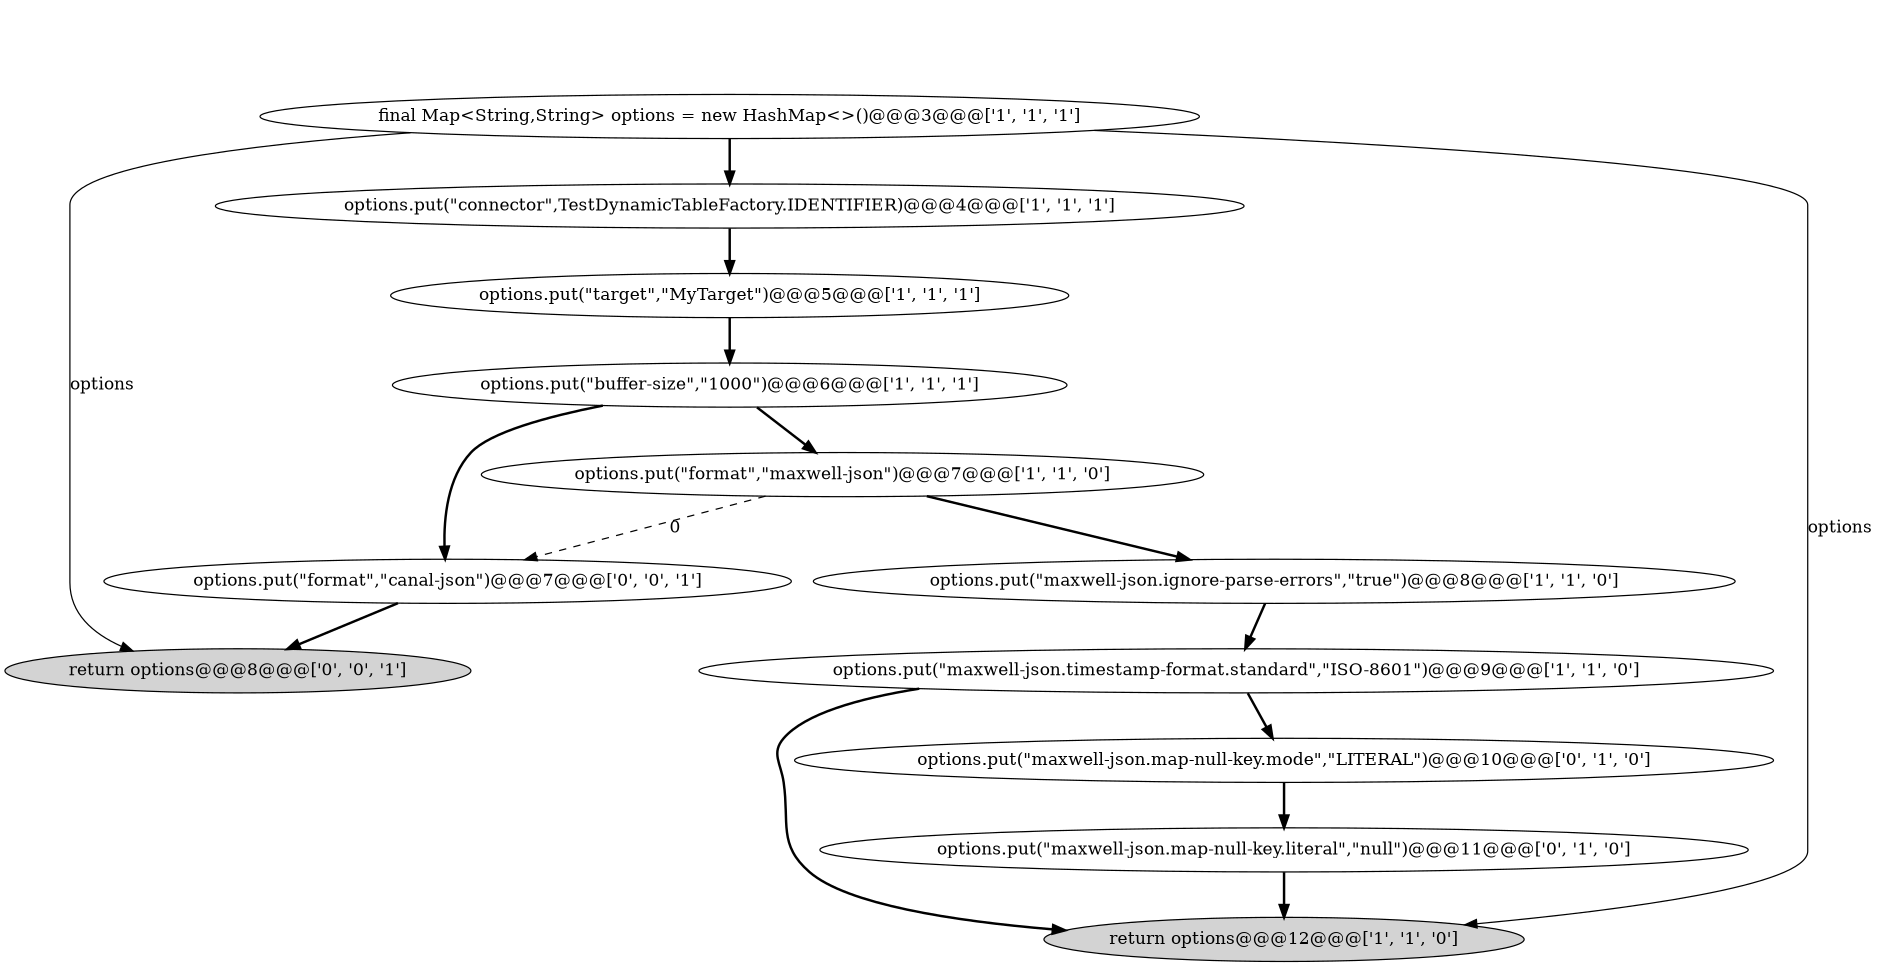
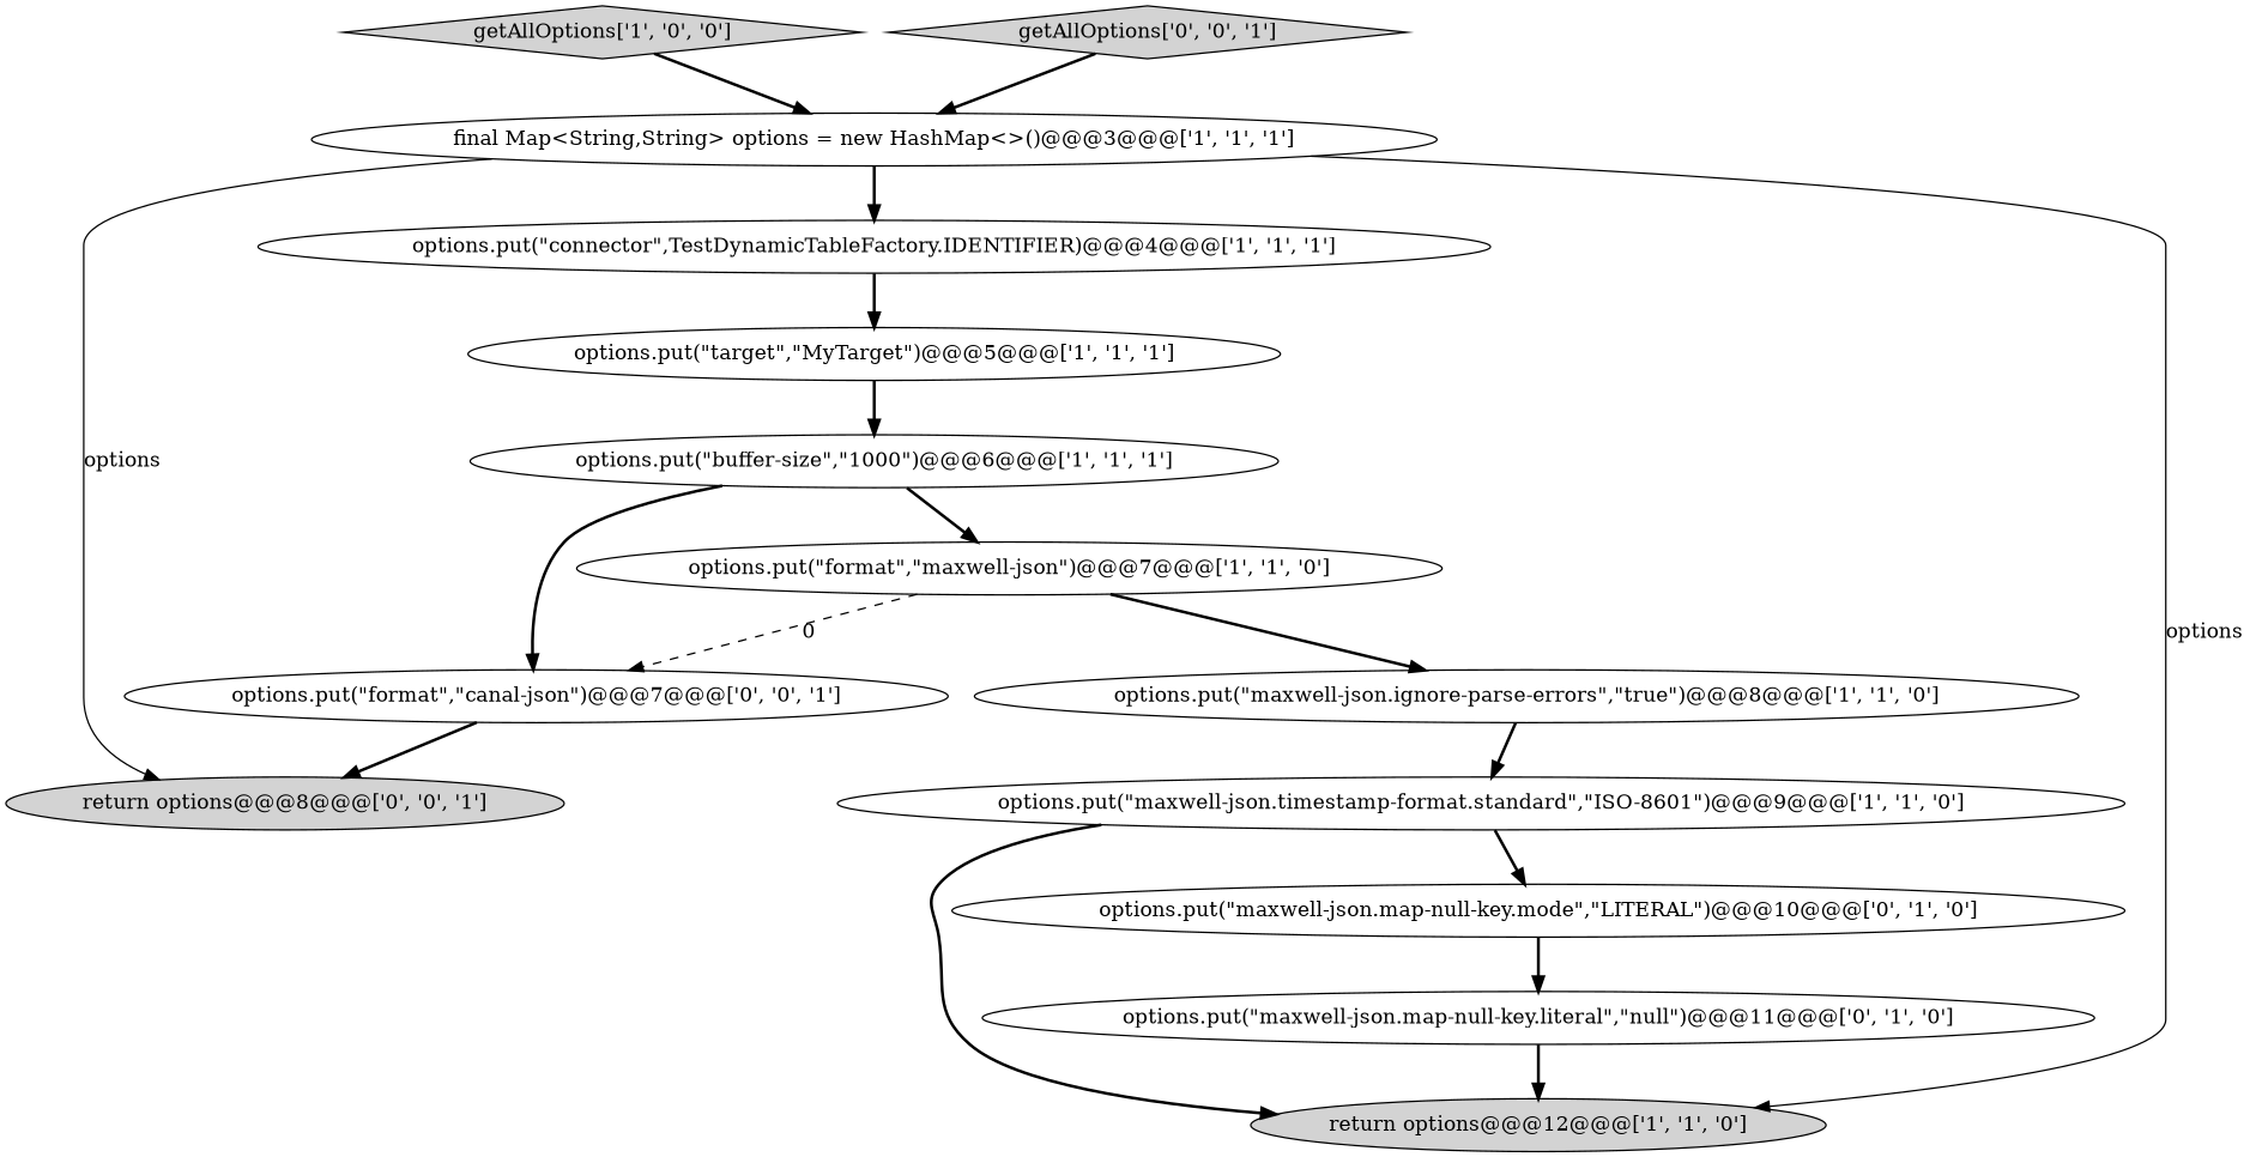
  digraph {
    node [fillcolor=white shape=ellipse style=filled]
    edge [style=bold]
    n1 [label="options.put(\"format\",\"canal-json\")@@@7@@@['0', '0', '1']"]
    n2 [fillcolor=lightgray label="return options@@@8@@@['0', '0', '1']"]
    n3 [label="options.put(\"buffer-size\",\"1000\")@@@6@@@['1', '1', '1']"]
    n4 [label="options.put(\"format\",\"maxwell-json\")@@@7@@@['1', '1', '0']"]
    n5 [label="options.put(\"maxwell-json.ignore-parse-errors\",\"true\")@@@8@@@['1', '1', '0']"]
    n6 [label="options.put(\"connector\",TestDynamicTableFactory.IDENTIFIER)@@@4@@@['1', '1', '1']"]
    n7 [label="options.put(\"target\",\"MyTarget\")@@@5@@@['1', '1', '1']"]
    n8 [label="final Map<String,String> options = new HashMap<>()@@@3@@@['1', '1', '1']"]
    n9 [fillcolor=lightgray label="return options@@@12@@@['1', '1', '0']"]
    n10 [label="options.put(\"maxwell-json.timestamp-format.standard\",\"ISO-8601\")@@@9@@@['1', '1', '0']"]
    n11 [label="options.put(\"maxwell-json.map-null-key.mode\",\"LITERAL\")@@@10@@@['0', '1', '0']"]
    n12 [label="options.put(\"maxwell-json.map-null-key.literal\",\"null\")@@@11@@@['0', '1', '0']"]
+   n13 [fillcolor=lightgray label="getAllOptions['1', '0', '0']" shape=diamond]
+   n14 [fillcolor=lightgray label="getAllOptions['0', '0', '1']" shape=diamond]
    n1 -> n2
    n3 -> n1
    n3 -> n4
    n4 -> n1 [label=0 style=dashed]
    n4 -> n5
    n5 -> n10
    n6 -> n7
    n7 -> n3
    n8 -> n2 [label=options style=solid]
    n8 -> n6
    n8 -> n9 [label=options style=solid]
    n10 -> n9
    n10 -> n11
    n11 -> n12
    n12 -> n9
+   n13 -> n8
+   n14 -> n8
  }
